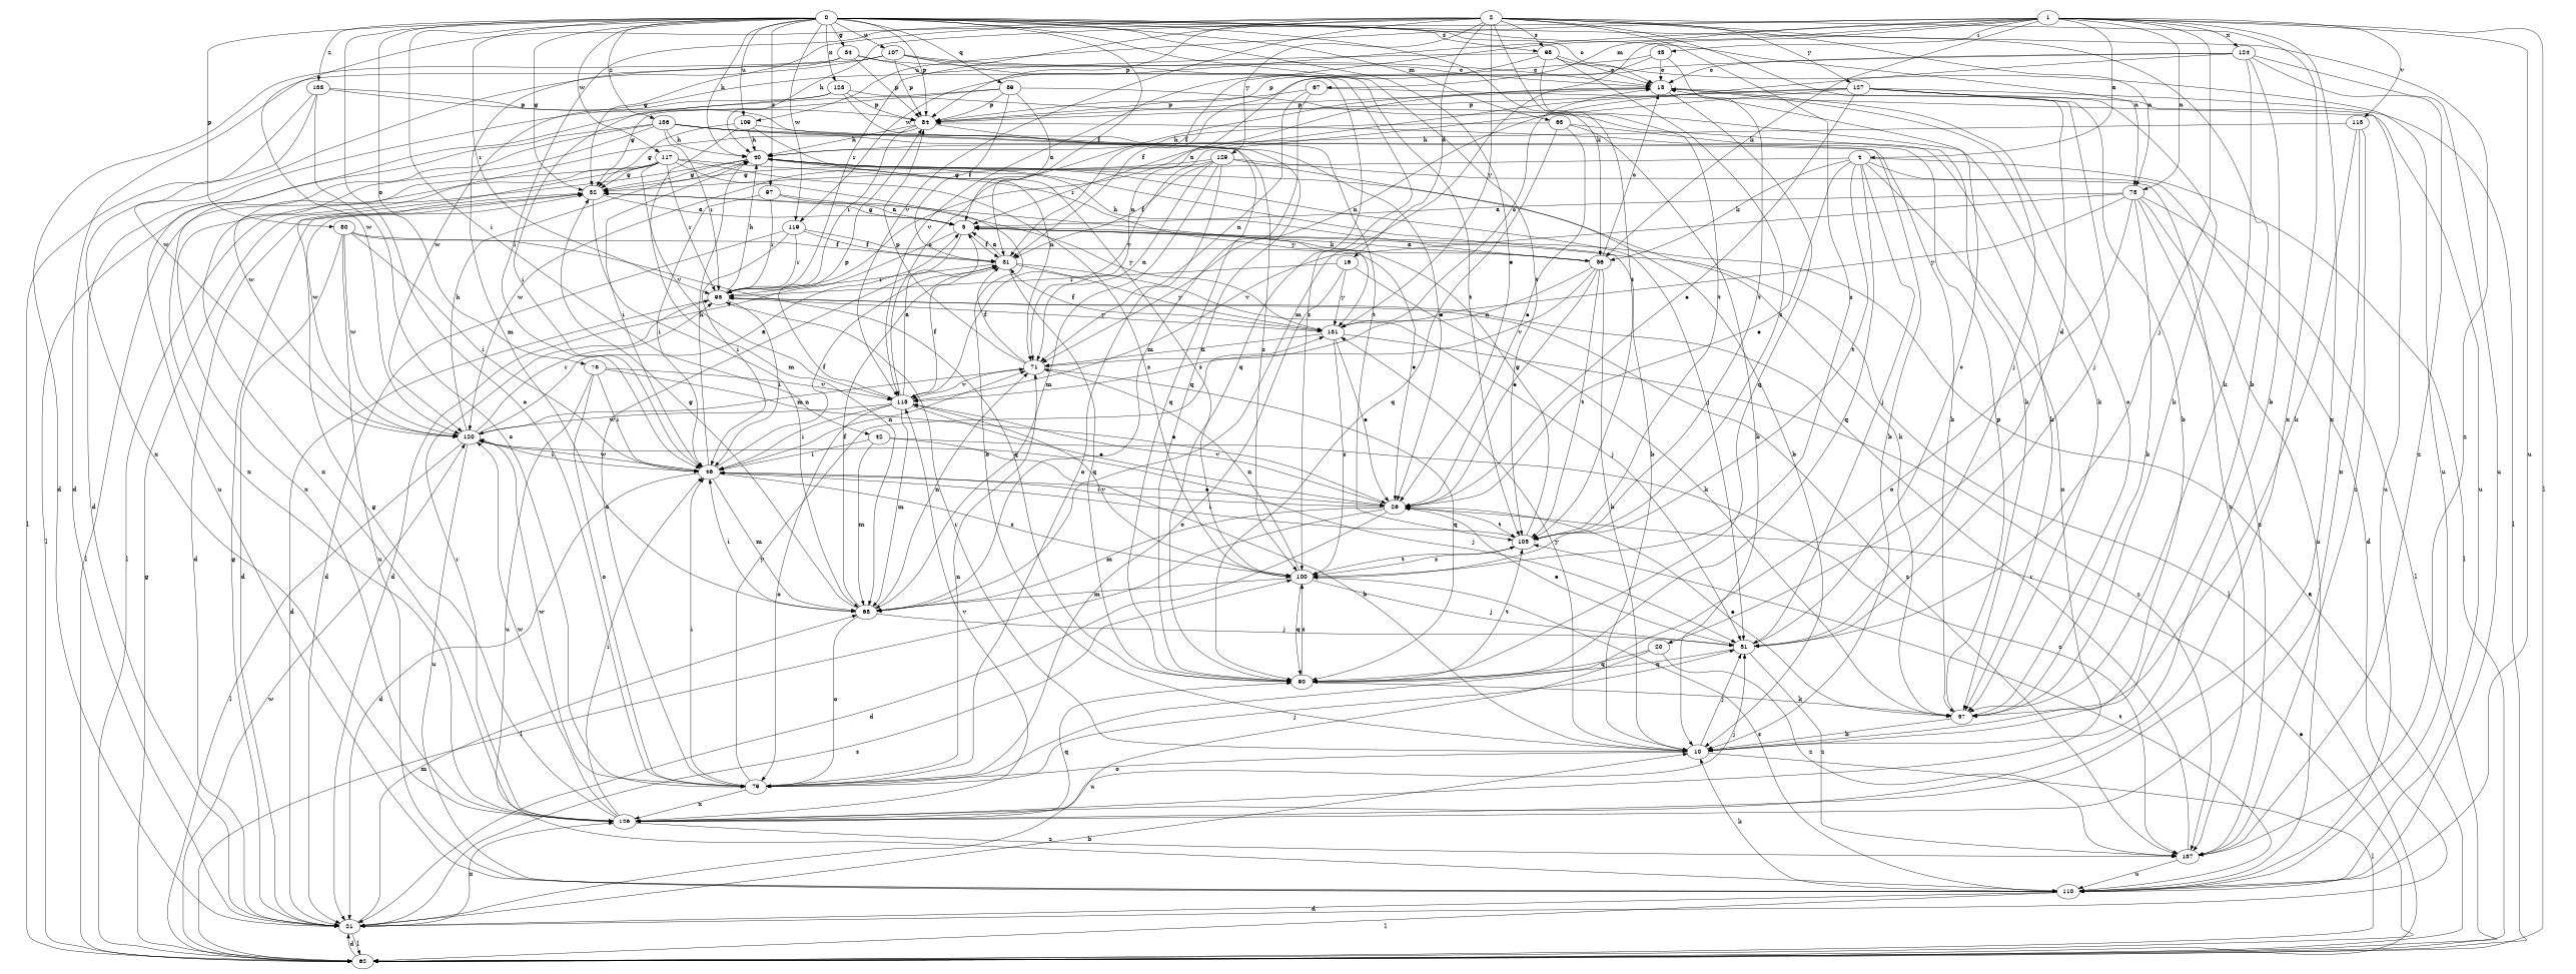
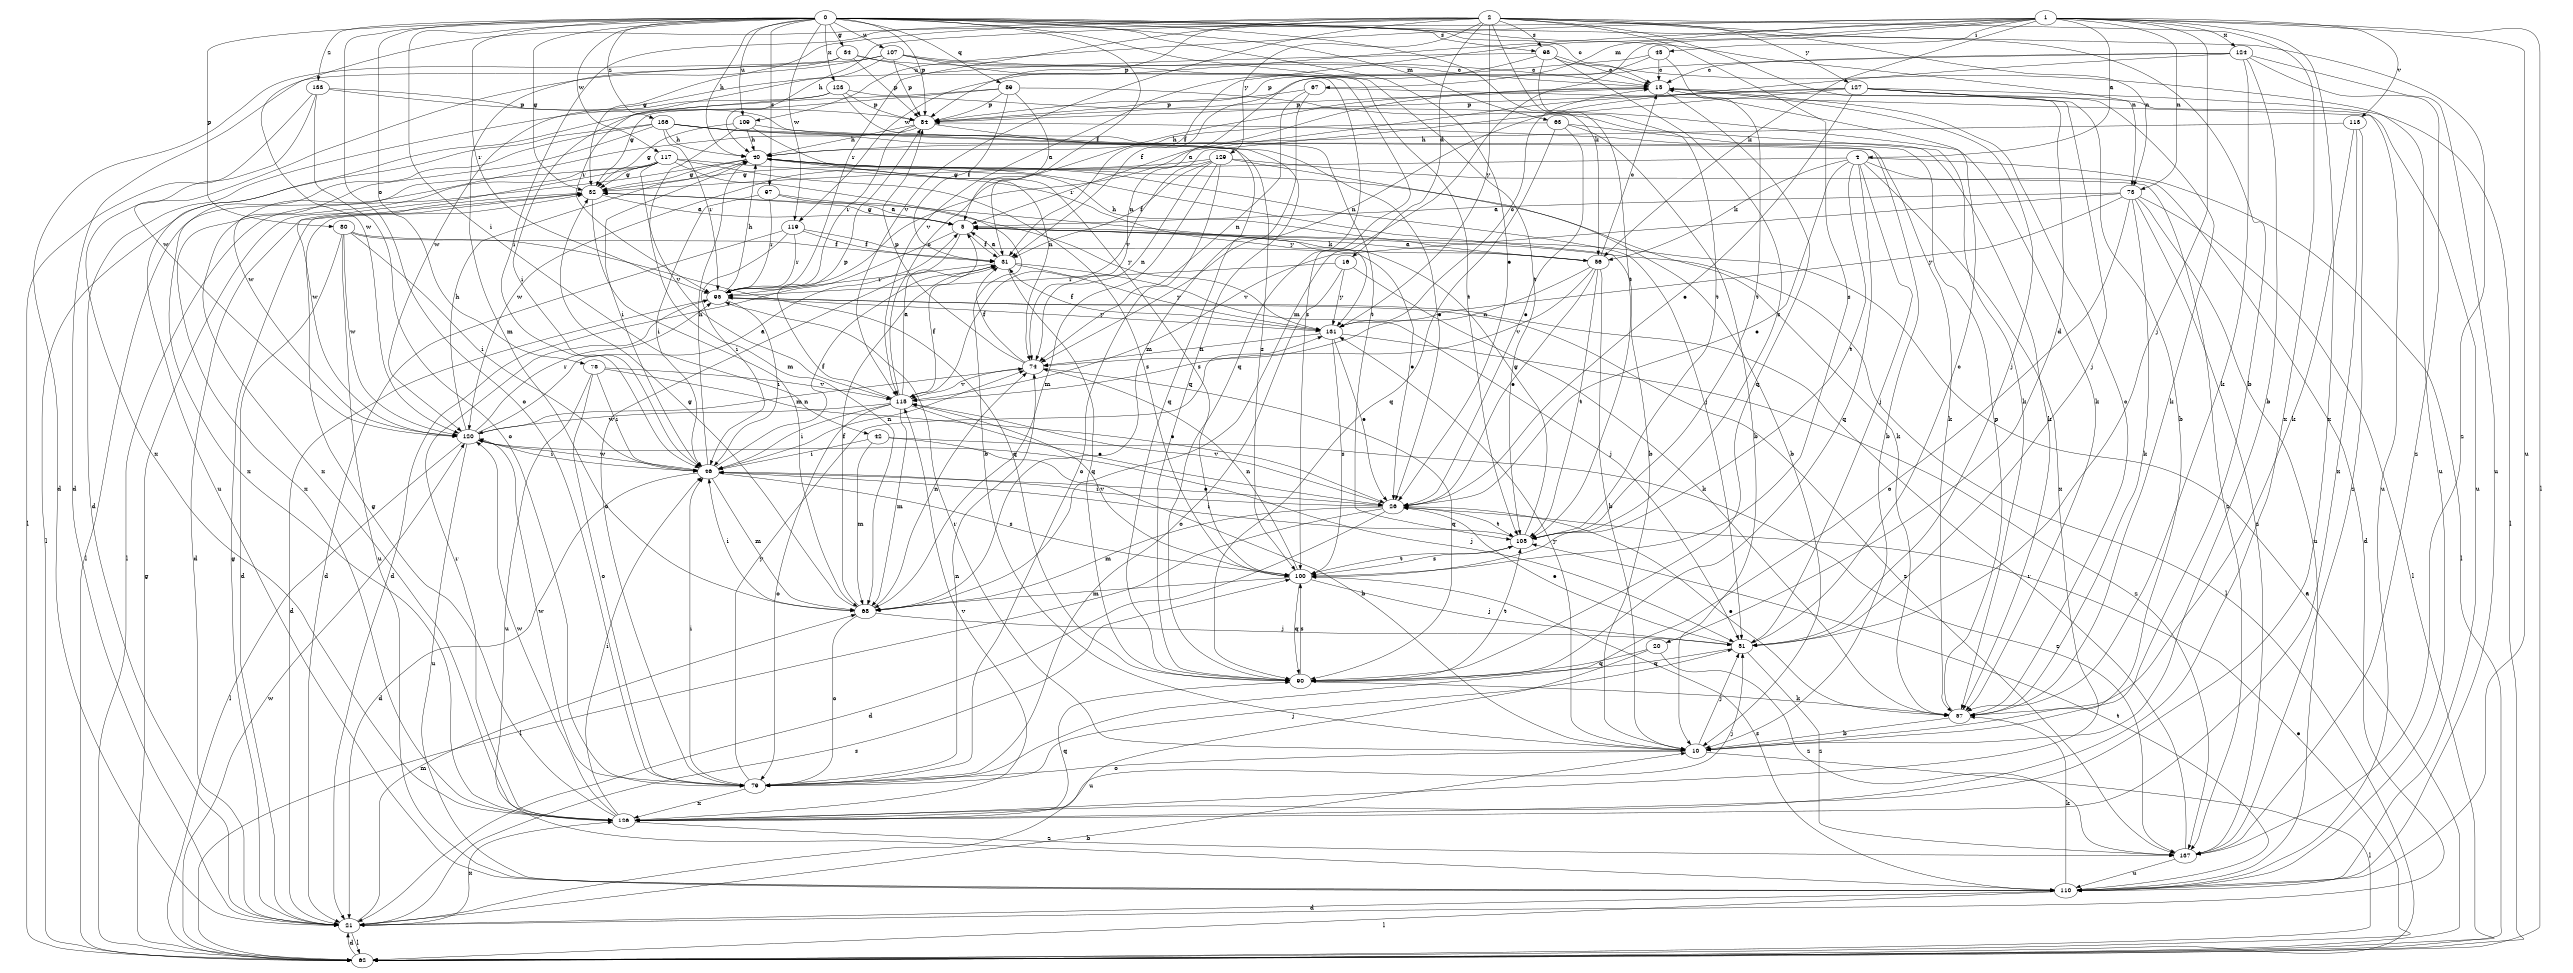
  strict digraph {
    fontname="DejaVu Serif"
    node [fontname="DejaVu Serif"]
    edge [fontname="DejaVu Serif"]
    0
    15
    26
    31
    34
    n6 [label=32]
    40
    42
    56
    63
    73
    78
    79
    80
    84
    89
    95
    97
    98
    105
    107
    109
    117
    119
    123
    133
    136
    137
    51
    110
    90
    5
    62
    68
    46
    115
    21
    131
    10
    100
    57
-   74 [label=71]
+   74
    120
    126
    1
    4
    45
    67
    113
    124
    2
    16
    20
    127
    129
    0 -> 15 [label=c]
    0 -> 26 [label=e]
    0 -> 31 [label=f]
    0 -> 34 [label=g]
    0 -> n6 [label=g]
    0 -> 40 [label=h]
    0 -> 42 [label=i]
    0 -> 56 [label=k]
    0 -> 63 [label=m]
    0 -> 73 [label=n]
    0 -> 78 [label=o]
    0 -> 79 [label=o]
    0 -> 80 [label=p]
    0 -> 84 [label=p]
    0 -> 89 [label=q]
    0 -> 95 [label=r]
    0 -> 97 [label=s]
    0 -> 98 [label=s]
    0 -> 105 [label=t]
    0 -> 107 [label=u]
    0 -> 109 [label=u]
    0 -> 117 [label=w]
    0 -> 119 [label=w]
    0 -> 123 [label=x]
    0 -> 133 [label=z]
    0 -> 136 [label=z]
    0 -> 137 [label=z]
    15 -> 84 [label=p]
    15 -> 51 [label=j]
    15 -> 110 [label=u]
    15 -> 90 [label=q]
    15 -> 5 [label=a]
    26 -> 105 [label=t]
    26 -> 62 [label=l]
    26 -> 68 [label=m]
    26 -> 46 [label=i]
    26 -> 115 [label=v]
    26 -> 21 [label=d]
    31 -> 95 [label=r]
    31 -> 51 [label=j]
    31 -> 90 [label=q]
    31 -> 5 [label=a]
    31 -> 131 [label=y]
    34 -> 15 [label=c]
    34 -> 84 [label=p]
    34 -> 90 [label=q]
    34 -> 68 [label=m]
    34 -> 21 [label=d]
    n6 -> 5 [label=a]
    n6 -> 68 [label=m]
    n6 -> 21 [label=d]
    40 -> n6 [label=g]
    40 -> 51 [label=j]
    40 -> 62 [label=l]
    40 -> 46 [label=i]
    40 -> 10 [label=b]
    40 -> 100 [label=s]
    40 -> 57 [label=k]
    42 -> 137 [label=z]
    42 -> 68 [label=m]
    42 -> 46 [label=i]
    42 -> 10 [label=b]
    56 -> 15 [label=c]
    56 -> 26 [label=e]
    56 -> 40 [label=h]
    56 -> 105 [label=t]
    56 -> 5 [label=a]
    56 -> 115 [label=v]
    56 -> 10 [label=b]
    56 -> 74 [label=n]
    63 -> 26 [label=e]
    63 -> 40 [label=h]
    63 -> 90 [label=q]
    63 -> 10 [label=b]
    63 -> 57 [label=k]
    73 -> 79 [label=o]
    73 -> 137 [label=z]
    73 -> 110 [label=u]
    73 -> 5 [label=a]
    73 -> 62 [label=l]
    73 -> 115 [label=v]
    73 -> 131 [label=y]
    73 -> 57 [label=k]
    78 -> 26 [label=e]
    78 -> 79 [label=o]
    78 -> 110 [label=u]
    78 -> 46 [label=i]
    78 -> 115 [label=v]
    79 -> 51 [label=j]
    79 -> 46 [label=i]
    79 -> 131 [label=y]
    79 -> 74 [label=n]
    79 -> 120 [label=w]
    79 -> 126 [label=x]
    80 -> 31 [label=f]
    80 -> 110 [label=u]
    80 -> 90 [label=q]
    80 -> 46 [label=i]
    80 -> 21 [label=d]
    80 -> 120 [label=w]
    84 -> 40 [label=h]
    84 -> 95 [label=r]
    84 -> 90 [label=q]
    84 -> 126 [label=x]
    89 -> 31 [label=f]
    89 -> n6 [label=g]
    89 -> 84 [label=p]
    89 -> 110 [label=u]
    89 -> 5 [label=a]
    89 -> 57 [label=k]
    95 -> 40 [label=h]
    95 -> 137 [label=z]
    95 -> 46 [label=i]
    95 -> 21 [label=d]
    95 -> 131 [label=y]
    97 -> 95 [label=r]
    97 -> 5 [label=a]
    97 -> 46 [label=i]
    97 -> 131 [label=y]
    98 -> 15 [label=c]
    98 -> 105 [label=t]
    98 -> 110 [label=u]
    98 -> 115 [label=v]
    98 -> 100 [label=s]
    98 -> 120 [label=w]
    105 -> n6 [label=g]
    105 -> 46 [label=i]
    105 -> 100 [label=s]
    107 -> 15 [label=c]
    107 -> 84 [label=p]
    107 -> 105 [label=t]
    107 -> 21 [label=d]
    107 -> 100 [label=s]
    107 -> 120 [label=w]
    109 -> n6 [label=g]
    109 -> 40 [label=h]
    109 -> 68 [label=m]
    109 -> 10 [label=b]
    109 -> 74 [label=n]
    117 -> n6 [label=g]
-   117 -> 95 [label=r]
+   107 -> 95 [label=r]
    117 -> 62 [label=l]
    117 -> 115 [label=v]
    117 -> 131 [label=y]
    117 -> 10 [label=b]
    117 -> 100 [label=s]
    117 -> 120 [label=w]
    117 -> 126 [label=x]
    119 -> 26 [label=e]
    119 -> 31 [label=f]
    119 -> 95 [label=r]
    119 -> 46 [label=i]
    119 -> 21 [label=d]
    123 -> 84 [label=p]
    123 -> 105 [label=t]
    123 -> 46 [label=i]
    123 -> 21 [label=d]
    123 -> 57 [label=k]
    133 -> 79 [label=o]
    133 -> 84 [label=p]
    133 -> 90 [label=q]
    133 -> 62 [label=l]
    133 -> 126 [label=x]
    136 -> 26 [label=e]
    136 -> 40 [label=h]
    136 -> 95 [label=r]
    136 -> 62 [label=l]
    136 -> 100 [label=s]
    136 -> 57 [label=k]
    136 -> 120 [label=w]
    136 -> 126 [label=x]
    137 -> 95 [label=r]
    137 -> 110 [label=u]
    51 -> 15 [label=c]
    51 -> 26 [label=e]
    51 -> 137 [label=z]
    51 -> 90 [label=q]
    110 -> 105 [label=t]
    110 -> 62 [label=l]
    110 -> 21 [label=d]
    110 -> 100 [label=s]
-   110 -> 10 [label=k]
+   110 -> 57 [label=k]
    90 -> 105 [label=t]
    90 -> 100 [label=s]
    90 -> 57 [label=k]
    5 -> 31 [label=f]
    5 -> n6 [label=g]
    5 -> 56 [label=k]
    5 -> 79 [label=o]
    5 -> 62 [label=l]
    5 -> 21 [label=d]
    62 -> 26 [label=e]
    62 -> n6 [label=g]
    62 -> 5 [label=a]
    62 -> 21 [label=d]
    62 -> 120 [label=w]
    68 -> 31 [label=f]
    68 -> n6 [label=g]
    68 -> 79 [label=o]
    68 -> 51 [label=j]
    68 -> 46 [label=i]
    68 -> 74 [label=n]
    46 -> 26 [label=e]
    46 -> 31 [label=f]
    46 -> 40 [label=h]
    46 -> 68 [label=m]
    46 -> 21 [label=d]
    46 -> 100 [label=s]
    46 -> 74 [label=n]
    46 -> 120 [label=w]
    115 -> 15 [label=c]
    115 -> 26 [label=e]
    115 -> 31 [label=f]
    115 -> 79 [label=o]
    115 -> 84 [label=p]
    115 -> 5 [label=a]
    115 -> 68 [label=m]
    115 -> 46 [label=i]
    115 -> 120 [label=w]
    21 -> n6 [label=g]
    21 -> 62 [label=l]
    21 -> 68 [label=m]
    21 -> 10 [label=b]
    21 -> 100 [label=s]
    21 -> 126 [label=x]
    131 -> 15 [label=c]
    131 -> 26 [label=e]
    131 -> 31 [label=f]
    131 -> 137 [label=z]
    131 -> 100 [label=s]
    131 -> 74 [label=n]
    10 -> 79 [label=o]
    10 -> 95 [label=r]
    10 -> 51 [label=j]
    10 -> 62 [label=l]
    10 -> 131 [label=y]
    100 -> 105 [label=t]
    100 -> 51 [label=j]
    100 -> 90 [label=q]
    100 -> 68 [label=m]
    100 -> 115 [label=v]
    100 -> 74 [label=n]
    57 -> 15 [label=c]
    57 -> 26 [label=e]
    57 -> 84 [label=p]
    57 -> 10 [label=b]
    74 -> 31 [label=f]
    74 -> 84 [label=p]
    74 -> 90 [label=q]
    74 -> 115 [label=v]
    120 -> 40 [label=h]
    120 -> 95 [label=r]
    120 -> 51 [label=j]
    120 -> 110 [label=u]
    120 -> 5 [label=a]
    120 -> 62 [label=l]
    120 -> 46 [label=i]
    120 -> 74 [label=n]
    126 -> n6 [label=g]
    126 -> 95 [label=r]
    126 -> 137 [label=z]
    126 -> 51 [label=j]
    126 -> 90 [label=q]
    126 -> 46 [label=i]
    126 -> 115 [label=v]
    126 -> 120 [label=w]
    1 -> 31 [label=f]
    1 -> 56 [label=k]
    1 -> 73 [label=n]
    1 -> 109 [label=u]
    1 -> 119 [label=w]
    1 -> 51 [label=j]
    1 -> 110 [label=u]
    1 -> 62 [label=l]
    1 -> 68 [label=m]
    1 -> 120 [label=w]
    1 -> 126 [label=x]
    1 -> 4 [label=a]
    1 -> 45 [label=i]
    1 -> 67 [label=m]
    1 -> 113 [label=v]
    1 -> 124 [label=x]
    4 -> 26 [label=e]
    4 -> n6 [label=g]
    4 -> 56 [label=k]
    4 -> 105 [label=t]
    4 -> 51 [label=j]
    4 -> 90 [label=q]
    4 -> 62 [label=l]
    4 -> 21 [label=d]
    4 -> 126 [label=x]
    45 -> 15 [label=c]
    45 -> 84 [label=p]
    45 -> 105 [label=t]
    45 -> 74 [label=n]
    67 -> 84 [label=p]
    67 -> 110 [label=u]
    67 -> 68 [label=m]
    67 -> 74 [label=n]
    113 -> 40 [label=h]
    113 -> 137 [label=z]
    113 -> 57 [label=k]
    113 -> 126 [label=x]
    124 -> 15 [label=c]
    124 -> 31 [label=f]
    124 -> 137 [label=z]
    124 -> 110 [label=u]
    124 -> 10 [label=b]
    124 -> 57 [label=k]
    124 -> 74 [label=n]
    2 -> n6 [label=g]
    2 -> 40 [label=h]
    2 -> 73 [label=n]
    2 -> 84 [label=p]
    2 -> 95 [label=r]
    2 -> 98 [label=s]
    2 -> 105 [label=t]
    2 -> 46 [label=i]
    2 -> 115 [label=v]
    2 -> 131 [label=y]
    2 -> 10 [label=b]
    2 -> 100 [label=s]
    2 -> 126 [label=x]
    2 -> 16 [label=d]
    2 -> 20 [label=d]
    2 -> 127 [label=y]
    2 -> 129 [label=y]
    16 -> 79 [label=o]
    16 -> 95 [label=r]
    16 -> 131 [label=y]
    16 -> 57 [label=k]
    20 -> 137 [label=z]
    20 -> 90 [label=q]
    20 -> 21 [label=u]
    127 -> 26 [label=e]
    127 -> 84 [label=p]
    127 -> 95 [label=r]
    127 -> 51 [label=j]
    127 -> 62 [label=l]
    127 -> 115 [label=v]
    127 -> 10 [label=b]
    127 -> 57 [label=k]
    129 -> 31 [label=f]
    129 -> n6 [label=g]
    129 -> 79 [label=o]
    129 -> 137 [label=z]
    129 -> 68 [label=m]
    129 -> 10 [label=b]
    129 -> 74 [label=n]
    129 -> 120 [label=w]
  }
